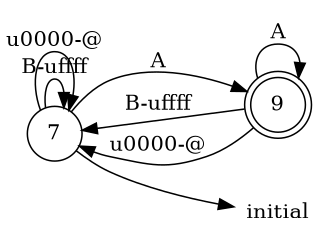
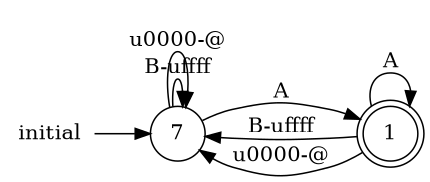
  digraph {
    rankdir=LR
    n1 [label=7 shape=circle]
-   1 [shape=doublecircle label=9]
+   1 [shape=doublecircle]
    initial [shape=plaintext]
    n1 -> n1 [label="B-\uffff"]
    n1 -> n1 [label="\u0000-@"]
    n1 -> 1 [label=A]
    1 -> n1 [label="B-\uffff"]
    1 -> n1 [label="\u0000-@"]
    1 -> 1 [label=A]
-   n1 -> initial
+   initial -> n1
  }
